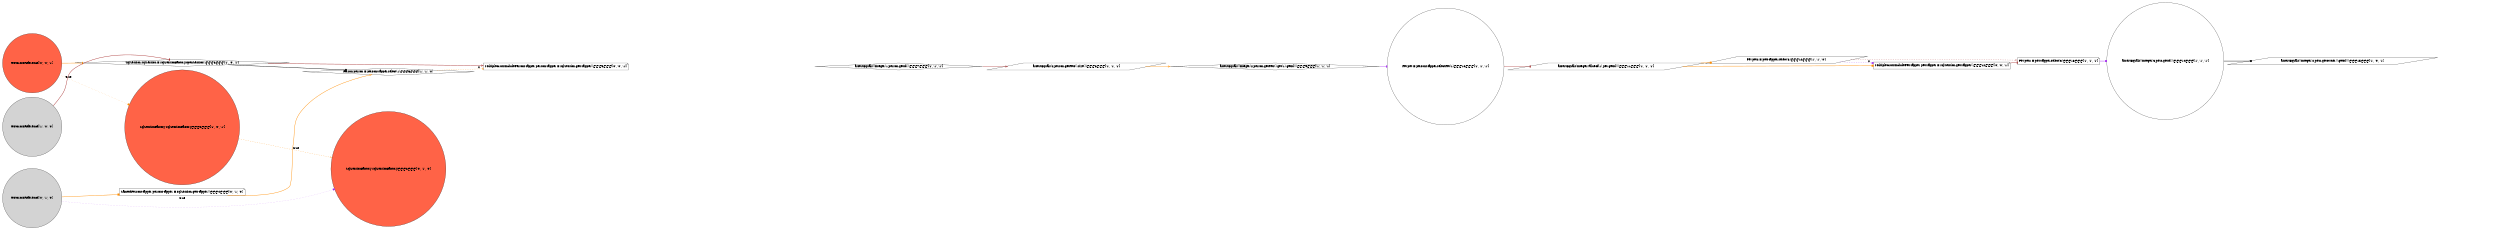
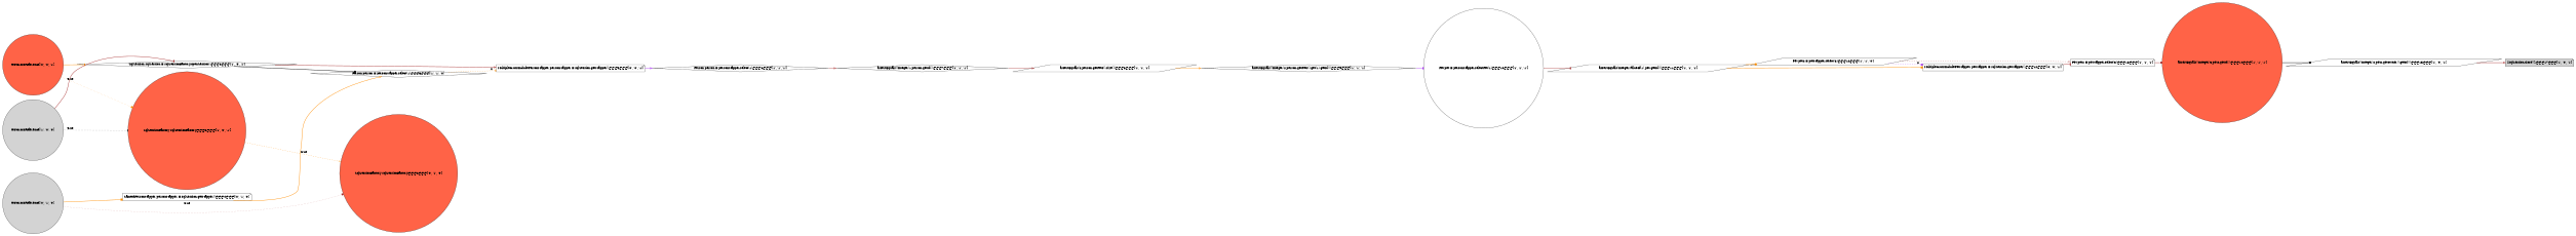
  digraph {
    rankdir=LR
    node [fillcolor=white shape=circle style=filled]
    edge [arrowhead=box color=brown style=bold]
    n1 [label="assertEquals((Integer)2,person.getPets().get(1).getId())@@@9@@@['1', '1', '1']" shape=diamond]
    n2 [label="Pet pet = personMapper.selectPet(1)@@@10@@@['1', '1', '1']"]
    n3 [label="assertEquals(Integer.valueOf(1),pet.getId())@@@11@@@['1', '1', '1']" shape=parallelogram]
    n4 [label="SqlSession sqlSession = sqlSessionFactory.openSession()@@@3@@@['1', '0', '1']" shape=diamond]
    n5 [label="Person person = personMapper.select(1)@@@5@@@['1', '1', '0']" shape=diamond]
    n6 [label="MultipleCrossIncludePersonMapper personMapper = sqlSession.getMapper()@@@5@@@['0', '0', '1']" shape=note]
+   n7 [label="Person person = personMapper.select(1)@@@6@@@['1', '1', '1']" shape=diamond]
    n8 [label="assertEquals((Integer)1,person.getId())@@@7@@@['1', '1', '1']" shape=diamond]
    n9 [label="Pet pet2 = petMapper.select(3)@@@12@@@['1', '1', '0']" shape=parallelogram]
    n10 [label="MultipleCrossIncludePetMapper petMapper = sqlSession.getMapper()@@@12@@@['0', '0', '1']" shape=note]
    n11 [label="Pet pet2 = petMapper.select(3)@@@13@@@['1', '1', '1']" shape=note]
-   n12 [label="assertEquals((Integer)3,pet2.getId())@@@14@@@['1', '1', '1']"]
+   n12 [fillcolor=tomato label="assertEquals((Integer)3,pet2.getId())@@@14@@@['1', '1', '1']"]
    n13 [label="assertEquals((Integer)2,pet2.getOwner().getId())@@@15@@@['1', '0', '1']" shape=parallelogram]
+   n14 [fillcolor=lightgray label="{sqlSession.close()}@@@17@@@['1', '0', '1']" shape=note]
    n15 [fillcolor=tomato label="testCrossReference['0', '0', '1']"]
    n16 [fillcolor=tomato label="SqlSessionFactory sqlSessionFactory@@@2@@@['1', '0', '1']"]
    n17 [fillcolor=tomato label="SqlSessionFactory sqlSessionFactory@@@2@@@['0', '1', '0']"]
    n18 [fillcolor=lightgray label="testCrossReference['0', '1', '0']"]
    n19 [label="SameIdPersonMapper personMapper = sqlSession.getMapper()@@@4@@@['0', '1', '0']" shape=note]
    n20 [label="assertEquals(2,person.getPets().size())@@@8@@@['1', '1', '1']" shape=parallelogram]
    n21 [fillcolor=lightgray label="testCrossReference['1', '0', '0']"]
    n1 -> n2 [arrowhead=tee color=purple]
    n2 -> n3 [arrowhead=tee]
    n3 -> n9 [color=darkorange]
    n3 -> n10 [color=darkorange]
    n4 -> n5 [color=black]
    n4 -> n6 [arrowhead=onormal]
    n5 -> n6 [arrowhead=tee color=darkorange label=0 style=dashed]
+   n6 -> n7 [arrowhead=onormal color=purple]
+   n7 -> n8 [arrowhead=onormal]
    n8 -> n20 [arrowhead=onormal]
    n9 -> n10 [color=purple label=0 style=dashed]
    n9 -> n11 [arrowhead=onormal style=dashed]
    n10 -> n11 [arrowhead=tee]
-   n11 -> n12 [color=purple]
+   n11 -> n12
    n12 -> n13 [color=black]
+   n13 -> n14 [arrowhead=onormal]
    n15 -> n4 [arrowhead=tee color=darkorange]
    n15 -> n16 [color=darkorange label=true style=dotted]
    n16 -> n17 [arrowhead=onormal color=darkorange label=true style=dashed]
-   n18 -> n17 [color=purple label=true style=dotted]
+   n18 -> n17 [label=true style=dotted]
    n18 -> n19 [color=darkorange]
    n19 -> n5 [arrowhead=onormal color=darkorange]
    n20 -> n1 [arrowhead=onormal color=darkorange]
    n21 -> n4 [arrowhead=tee]
+   n21 -> n16 [arrowhead=tee color=black label=true style=dotted]
  }
